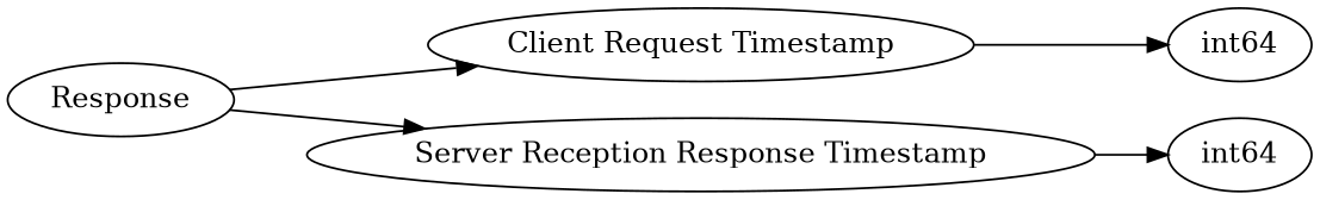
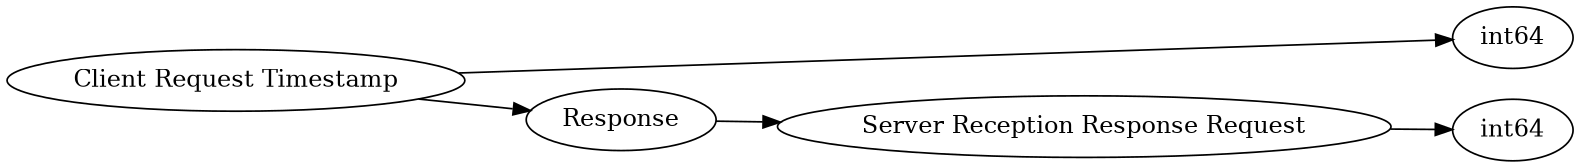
  digraph {
    rankdir=LR
    n1 [label=int64]
    n2 [label=int64]
    n3 [label=Response]
    n4 [label="Client Request Timestamp"]
-   n5 [label="Server Reception Response Timestamp"]
+   n5 [label="Server Reception Response Request"]
    subgraph sub_1 {
      rank=max
      n1
      n2
    }
-   n3 -> n4
+   n4 -> n3
    n3 -> n5
    n4 -> n1
    n5 -> n2
  }
